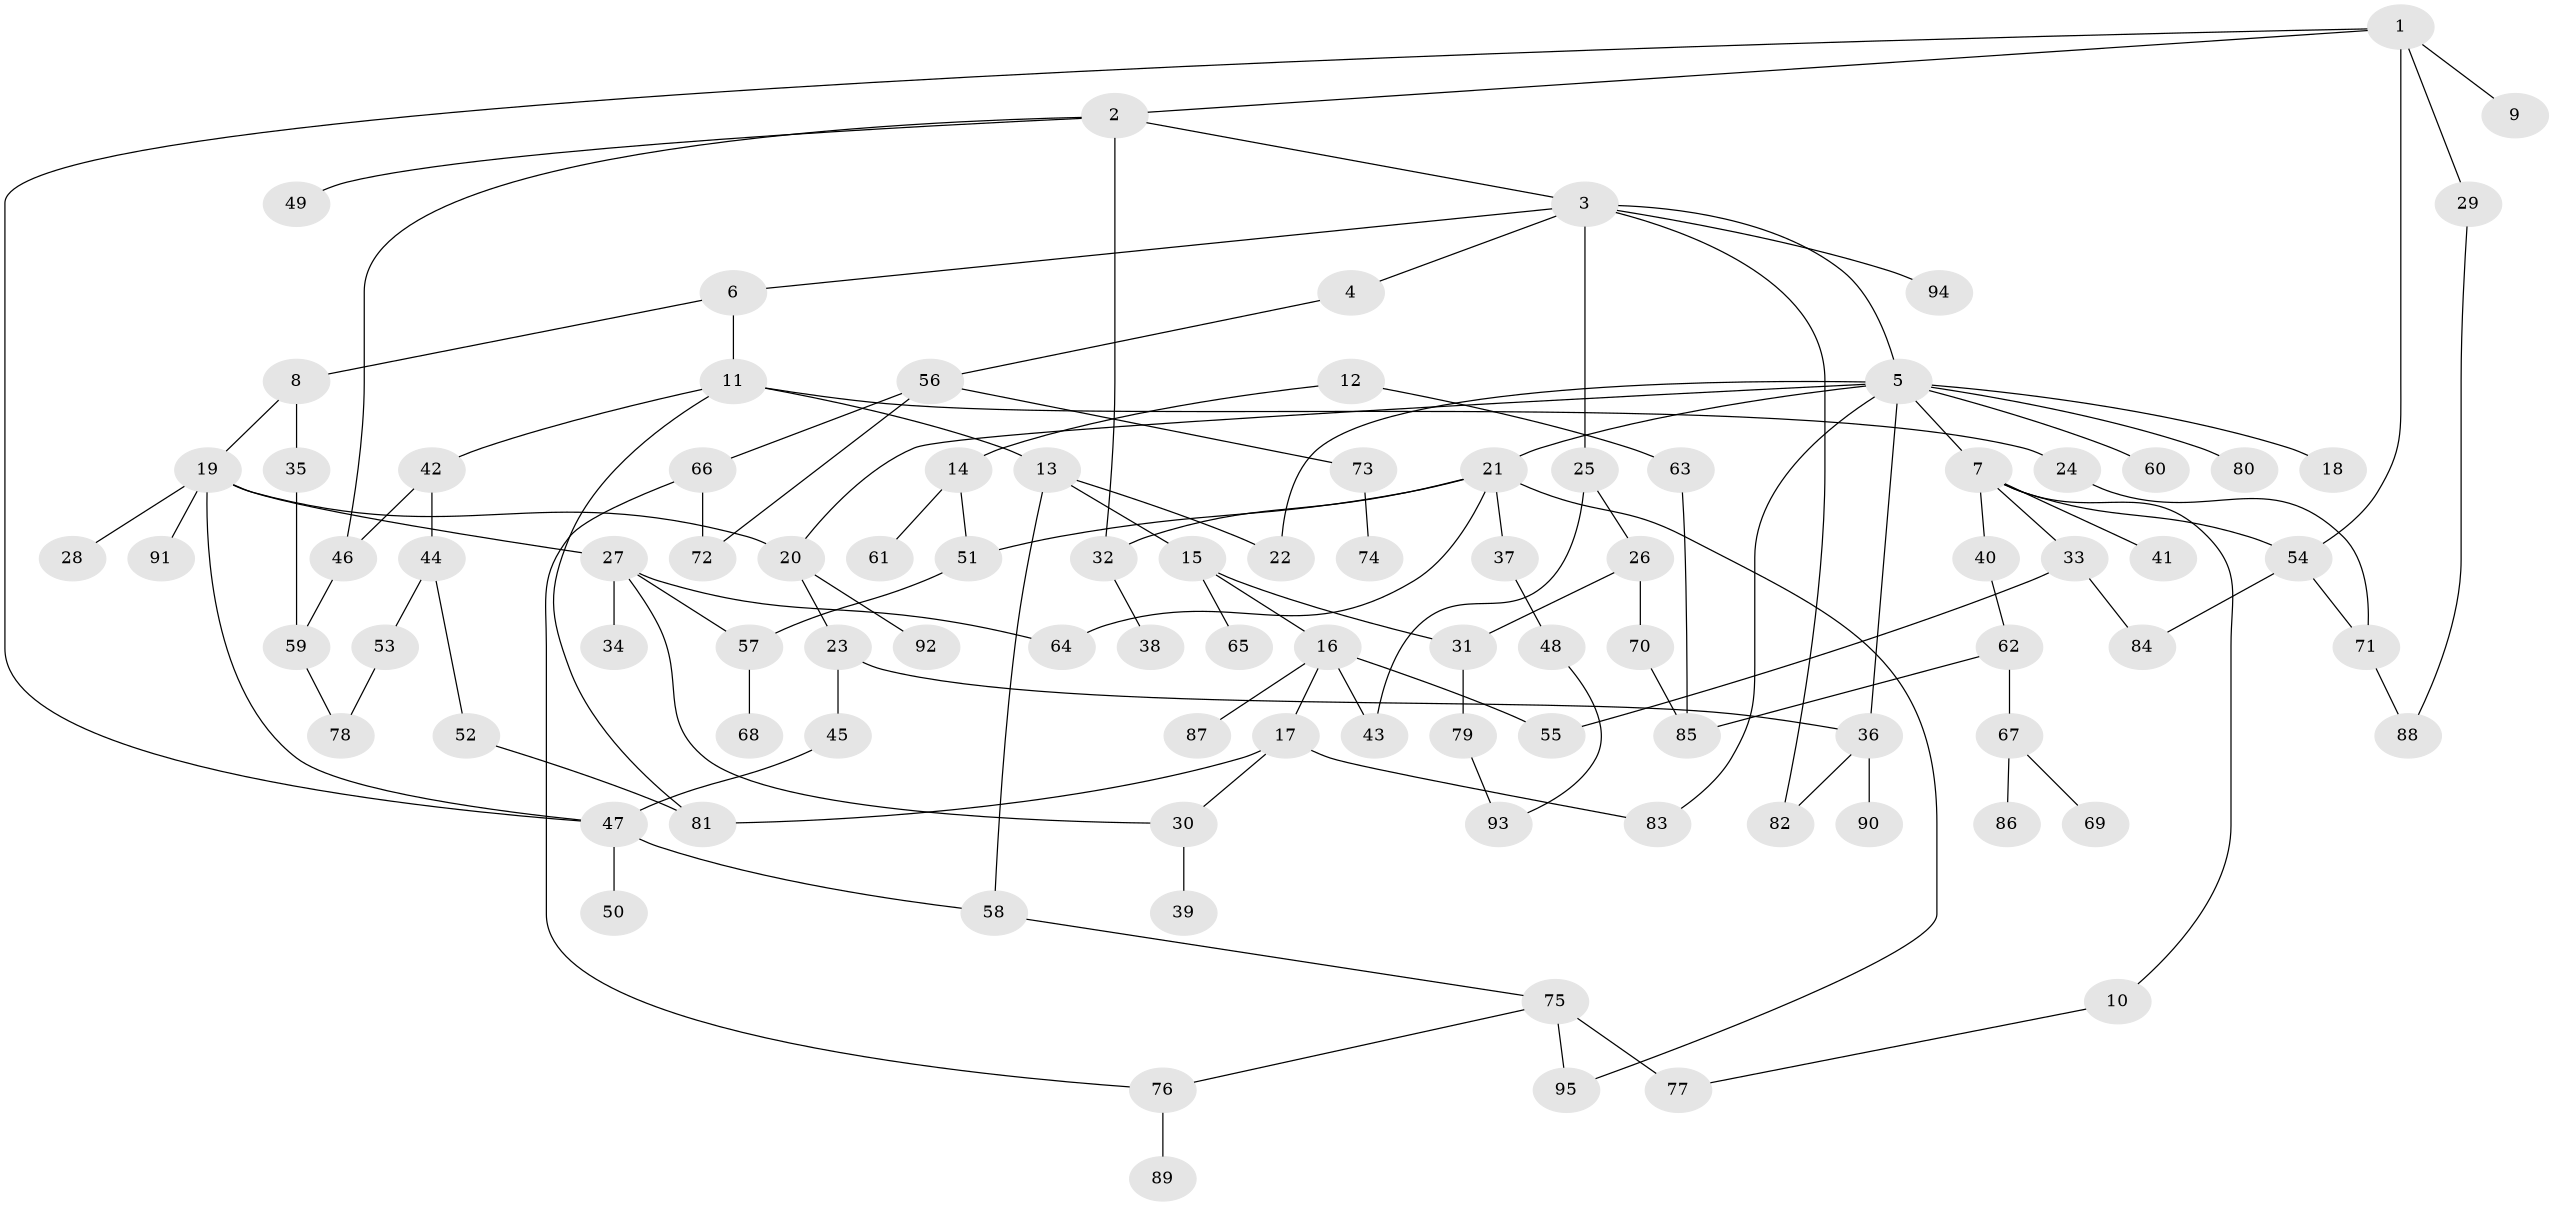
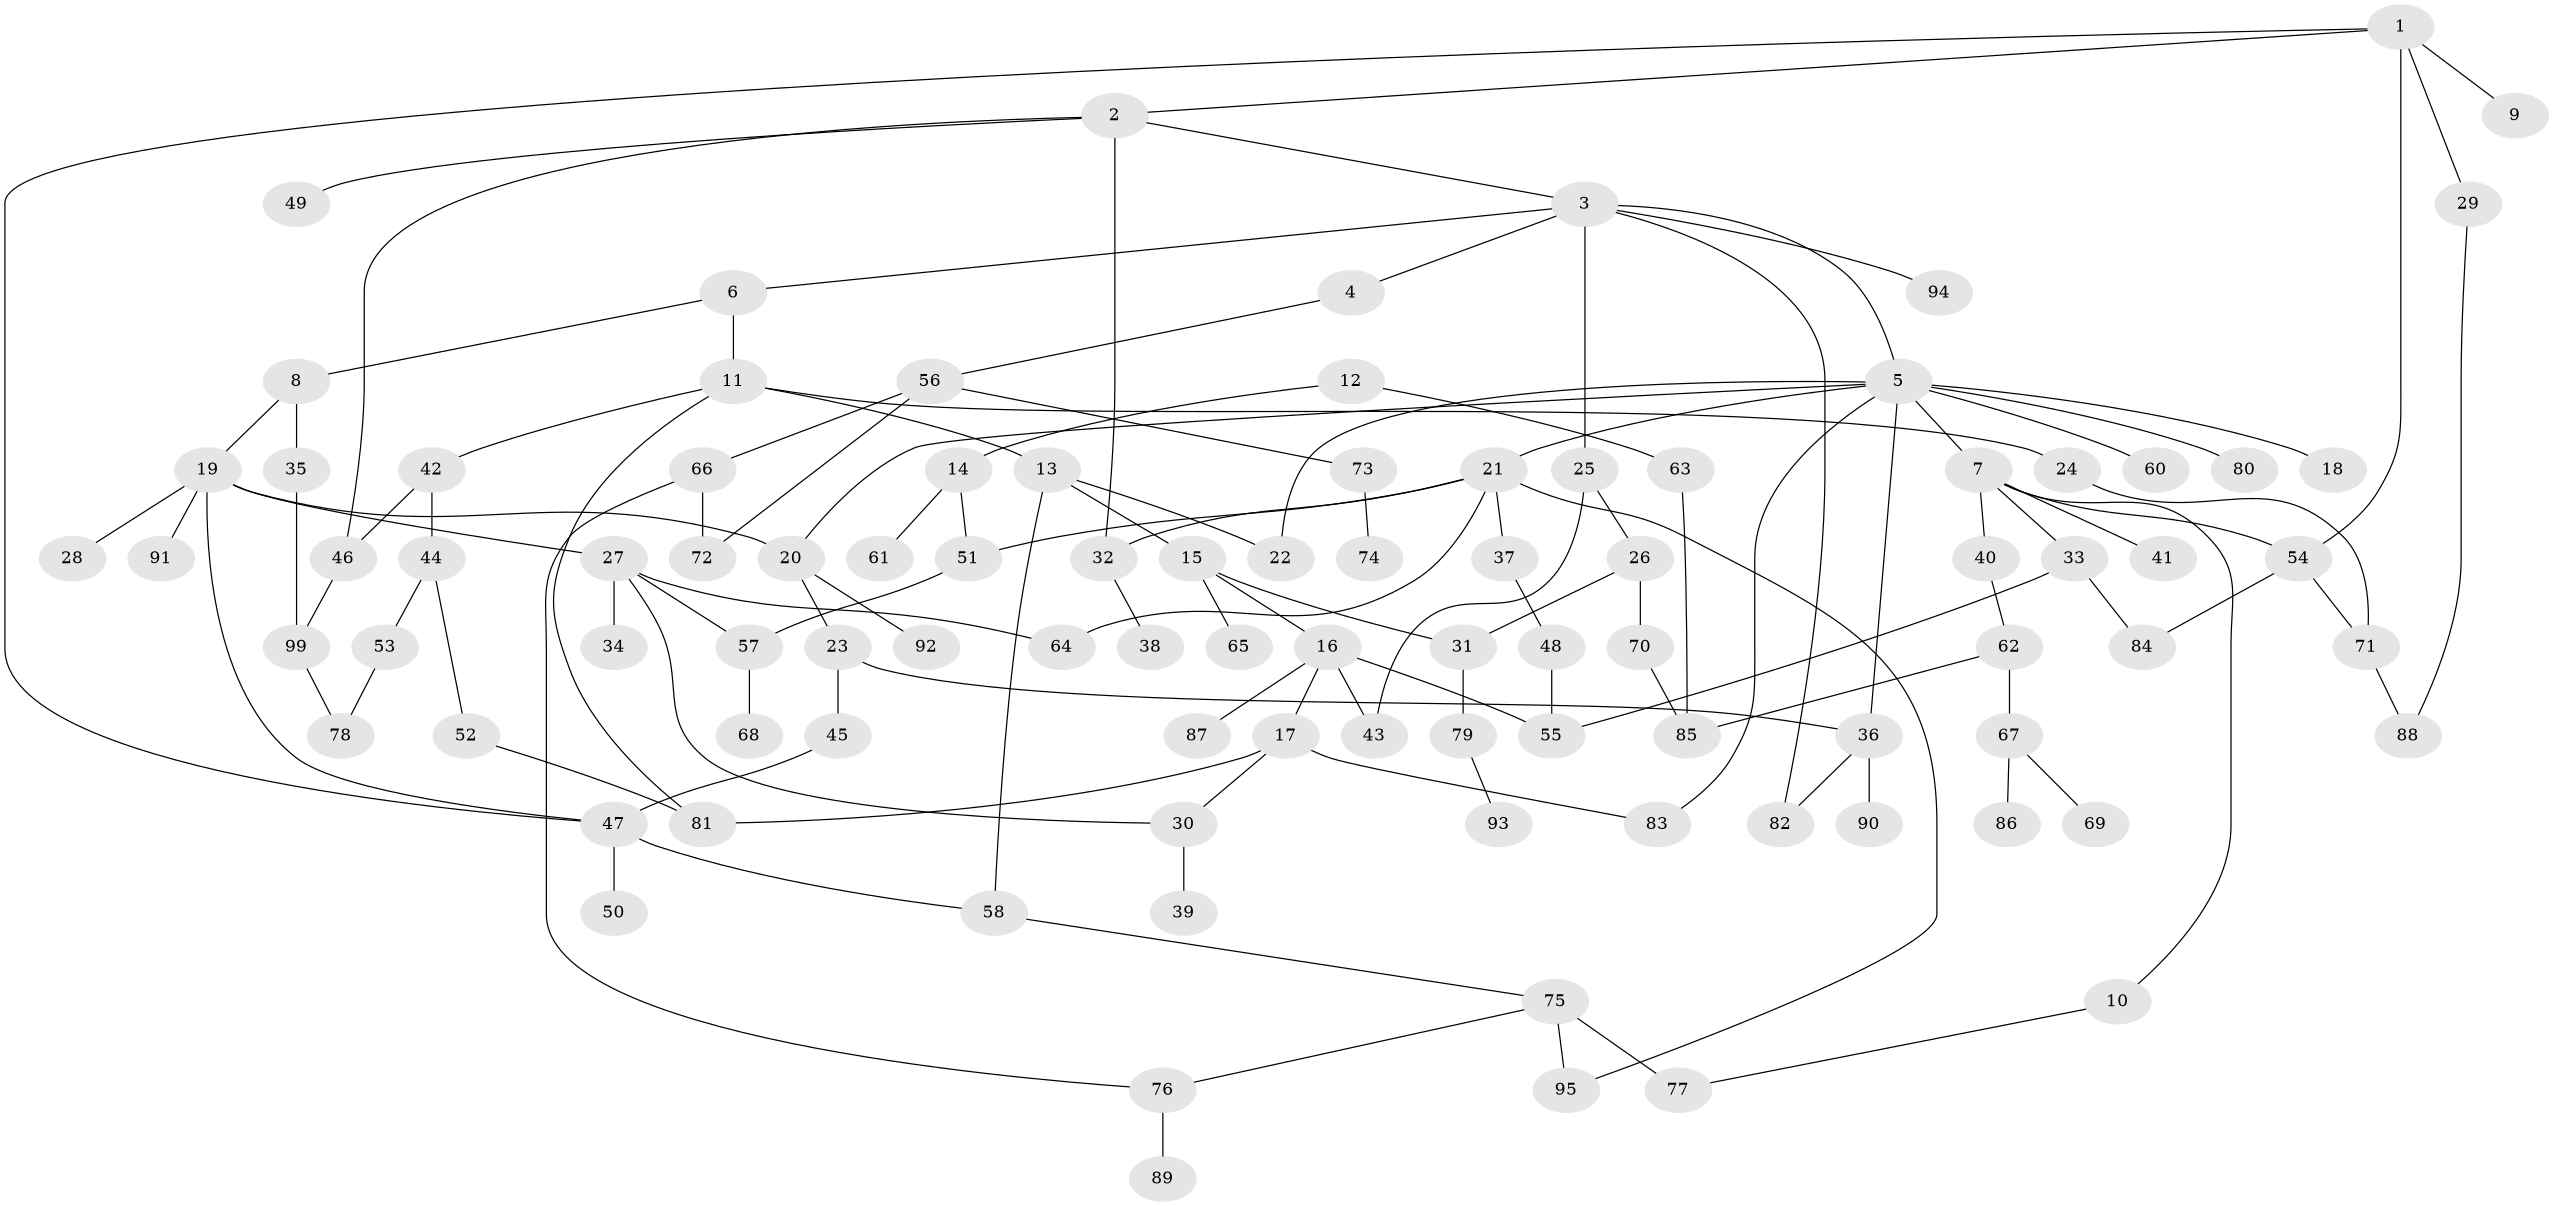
  graph {
    node [color=gray90 style=filled]
    1
    2
    9
    29
    47
    54
    3
    32
    46
    49
    88
    58
    50
    71
    84
    4
    5
    6
    25
    82
    94
    38
-   59
+   59 [label=99]
    56
    7
    18
    20
    21
    22
    36
    60
    80
    83
    8
    11
    43
    26
    66
    72
    73
    10
    33
    40
    41
    23
    92
    51
    37
    64
    95
    90
    19
    35
    13
    24
    42
    81
    77
    55
    62
    27
    28
    91
    12
    14
    63
    15
    44
    61
    85
    16
    31
    65
    75
    57
    17
    87
    79
    30
    39
    34
    45
    48
    70
    68
    93
    78
    67
    52
    53
    76
    74
    69
    86
    89
    1 -- 2
    1 -- 9
    1 -- 29
    1 -- 47
    1 -- 54
    2 -- 3
    2 -- 32
    2 -- 46
    2 -- 49
    29 -- 88
    47 -- 58
    47 -- 50
    54 -- 71
    54 -- 84
    3 -- 4
    3 -- 5
    3 -- 6
    3 -- 25
    3 -- 82
    3 -- 94
    32 -- 38
    46 -- 59
    58 -- 75
    71 -- 88
    4 -- 56
    5 -- 7
    5 -- 18
    5 -- 20
    5 -- 21
    5 -- 22
    5 -- 36
    5 -- 60
    5 -- 80
    5 -- 83
    6 -- 8
    6 -- 11
    25 -- 43
    25 -- 26
    59 -- 78
    56 -- 66
    56 -- 72
    56 -- 73
    7 -- 54
    7 -- 10
    7 -- 33
    7 -- 40
    7 -- 41
    20 -- 23
    20 -- 92
    21 -- 32
    21 -- 51
    21 -- 37
    21 -- 64
    21 -- 95
    36 -- 82
    36 -- 90
    8 -- 19
    8 -- 35
    11 -- 13
    11 -- 24
    11 -- 42
    11 -- 81
    26 -- 31
    26 -- 70
    66 -- 72
    66 -- 76
    73 -- 74
    10 -- 77
    33 -- 84
    33 -- 55
    40 -- 62
    23 -- 36
    23 -- 45
    51 -- 57
    37 -- 48
    19 -- 47
    19 -- 20
    19 -- 27
    19 -- 28
    19 -- 91
    35 -- 59
    13 -- 58
    13 -- 22
    13 -- 15
    24 -- 71
    42 -- 46
    42 -- 44
    62 -- 85
    62 -- 67
    27 -- 64
    27 -- 57
    27 -- 30
    27 -- 34
    12 -- 14
    12 -- 63
    14 -- 51
    14 -- 61
    63 -- 85
    15 -- 16
    15 -- 31
    15 -- 65
    44 -- 52
    44 -- 53
    16 -- 43
    16 -- 55
    16 -- 17
    16 -- 87
    31 -- 79
    75 -- 95
    75 -- 77
    75 -- 76
    57 -- 68
    17 -- 83
    17 -- 81
    17 -- 30
    79 -- 93
    30 -- 39
    45 -- 47
-   48 -- 93
+   48 -- 55
    70 -- 85
    67 -- 69
    67 -- 86
    52 -- 81
    53 -- 78
    76 -- 89
  }
